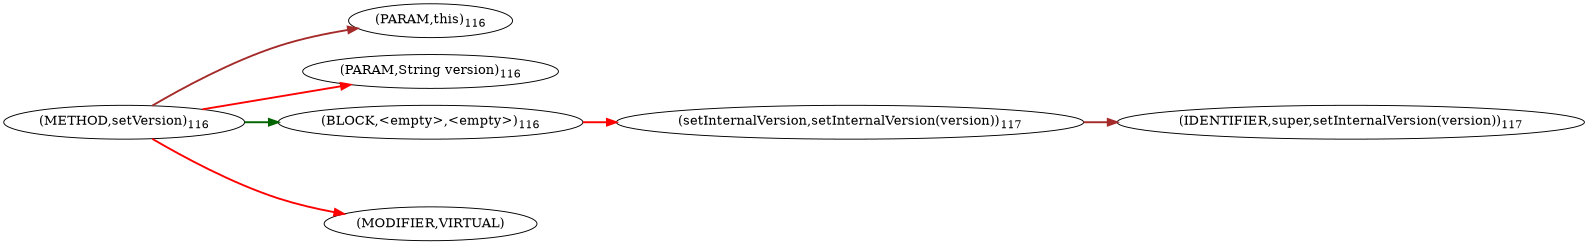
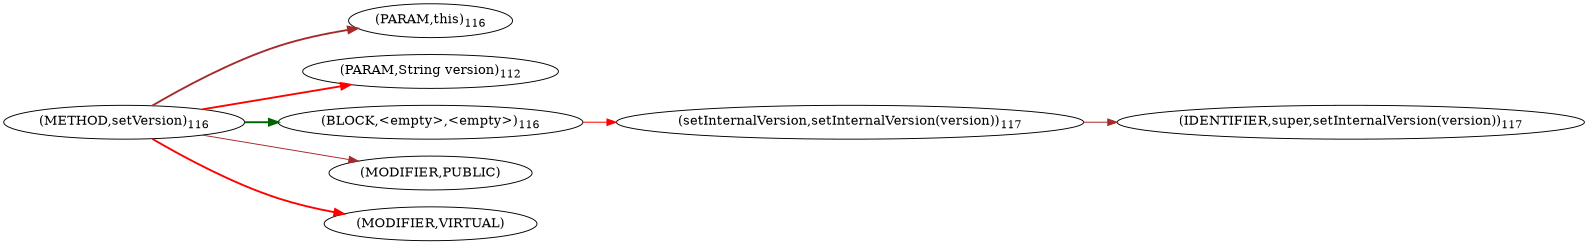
  digraph {
    rankdir=LR
    edge [color=brown style=bold]
    n1 [label=<(METHOD,setVersion)<SUB>116</SUB>>]
    n2 [label=<(PARAM,this)<SUB>116</SUB>>]
-   n3 [label=<(PARAM,String version)<SUB>116</SUB>>]
+   n3 [label=<(PARAM,String version)<SUB>112</SUB>>]
    n4 [label=<(BLOCK,&lt;empty&gt;,&lt;empty&gt;)<SUB>116</SUB>>]
+   n5 [label=<(MODIFIER,PUBLIC)>]
    n6 [label=<(MODIFIER,VIRTUAL)>]
    n7 [label=<(setInternalVersion,setInternalVersion(version))<SUB>117</SUB>>]
    n8 [label=<(IDENTIFIER,super,setInternalVersion(version))<SUB>117</SUB>>]
    n1 -> n2
    n1 -> n3 [color=red]
    n1 -> n4 [color=darkgreen]
+   n1 -> n5 [style=solid]
    n1 -> n6 [color=red]
-   n4 -> n7 [color=red]
-   n7 -> n8
+   n4 -> n7 [color=red style=solid]
+   n7 -> n8 [style=solid]
  }
